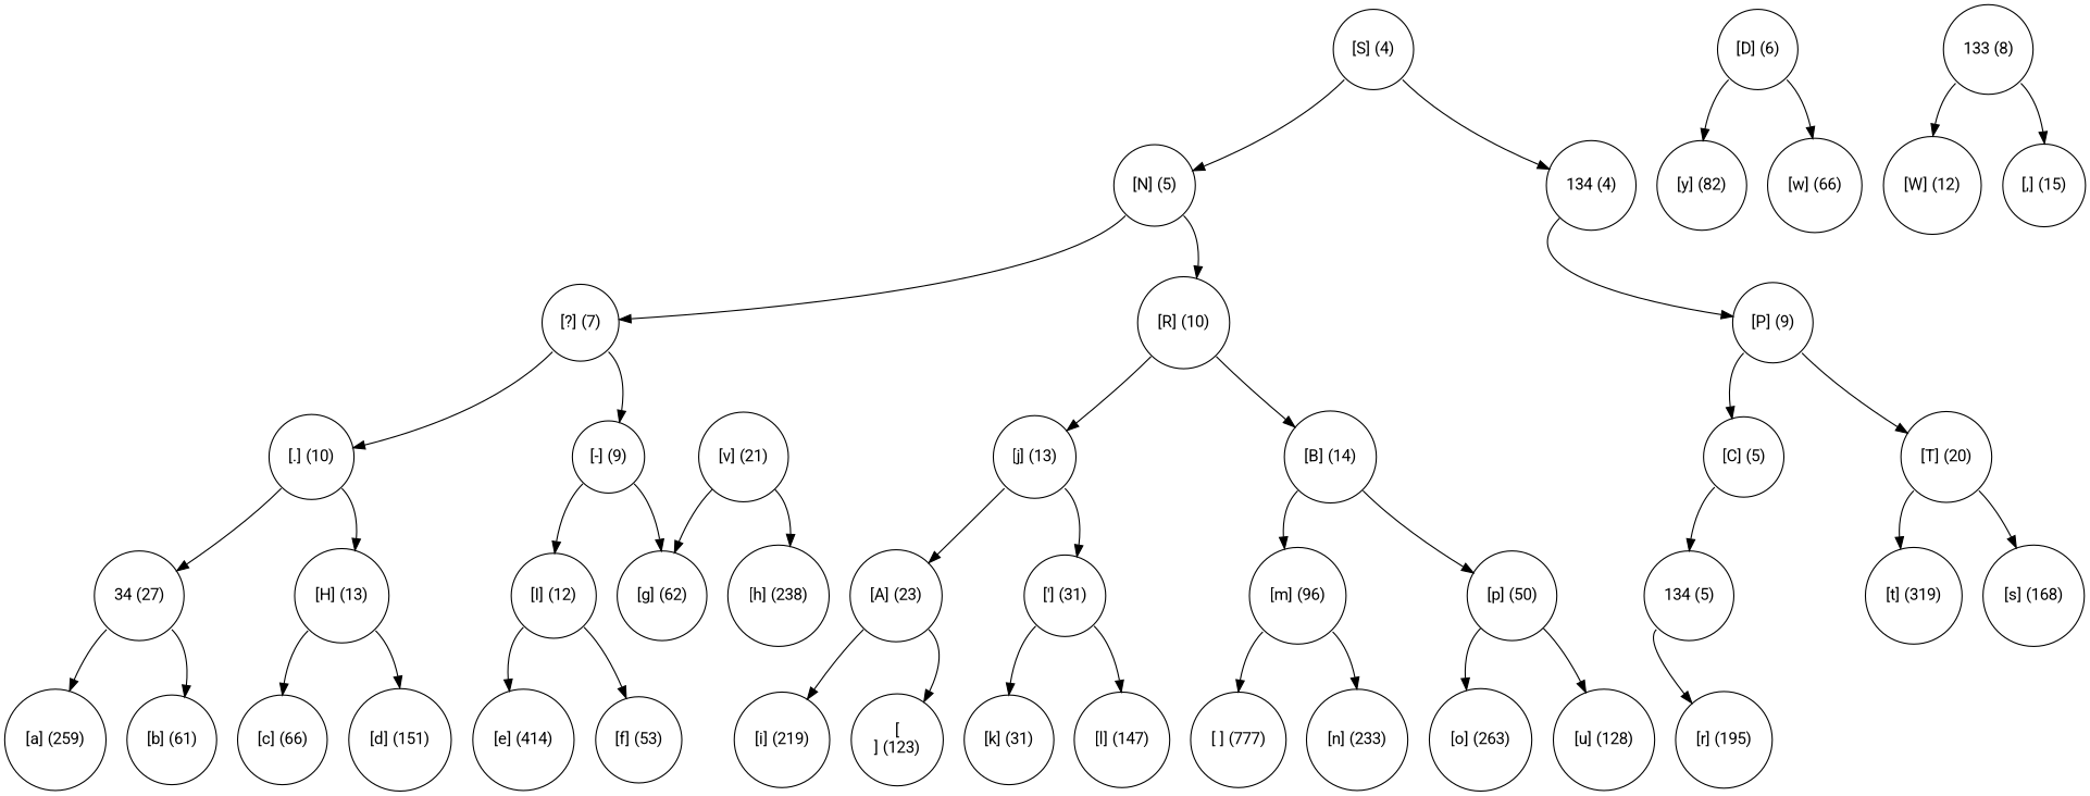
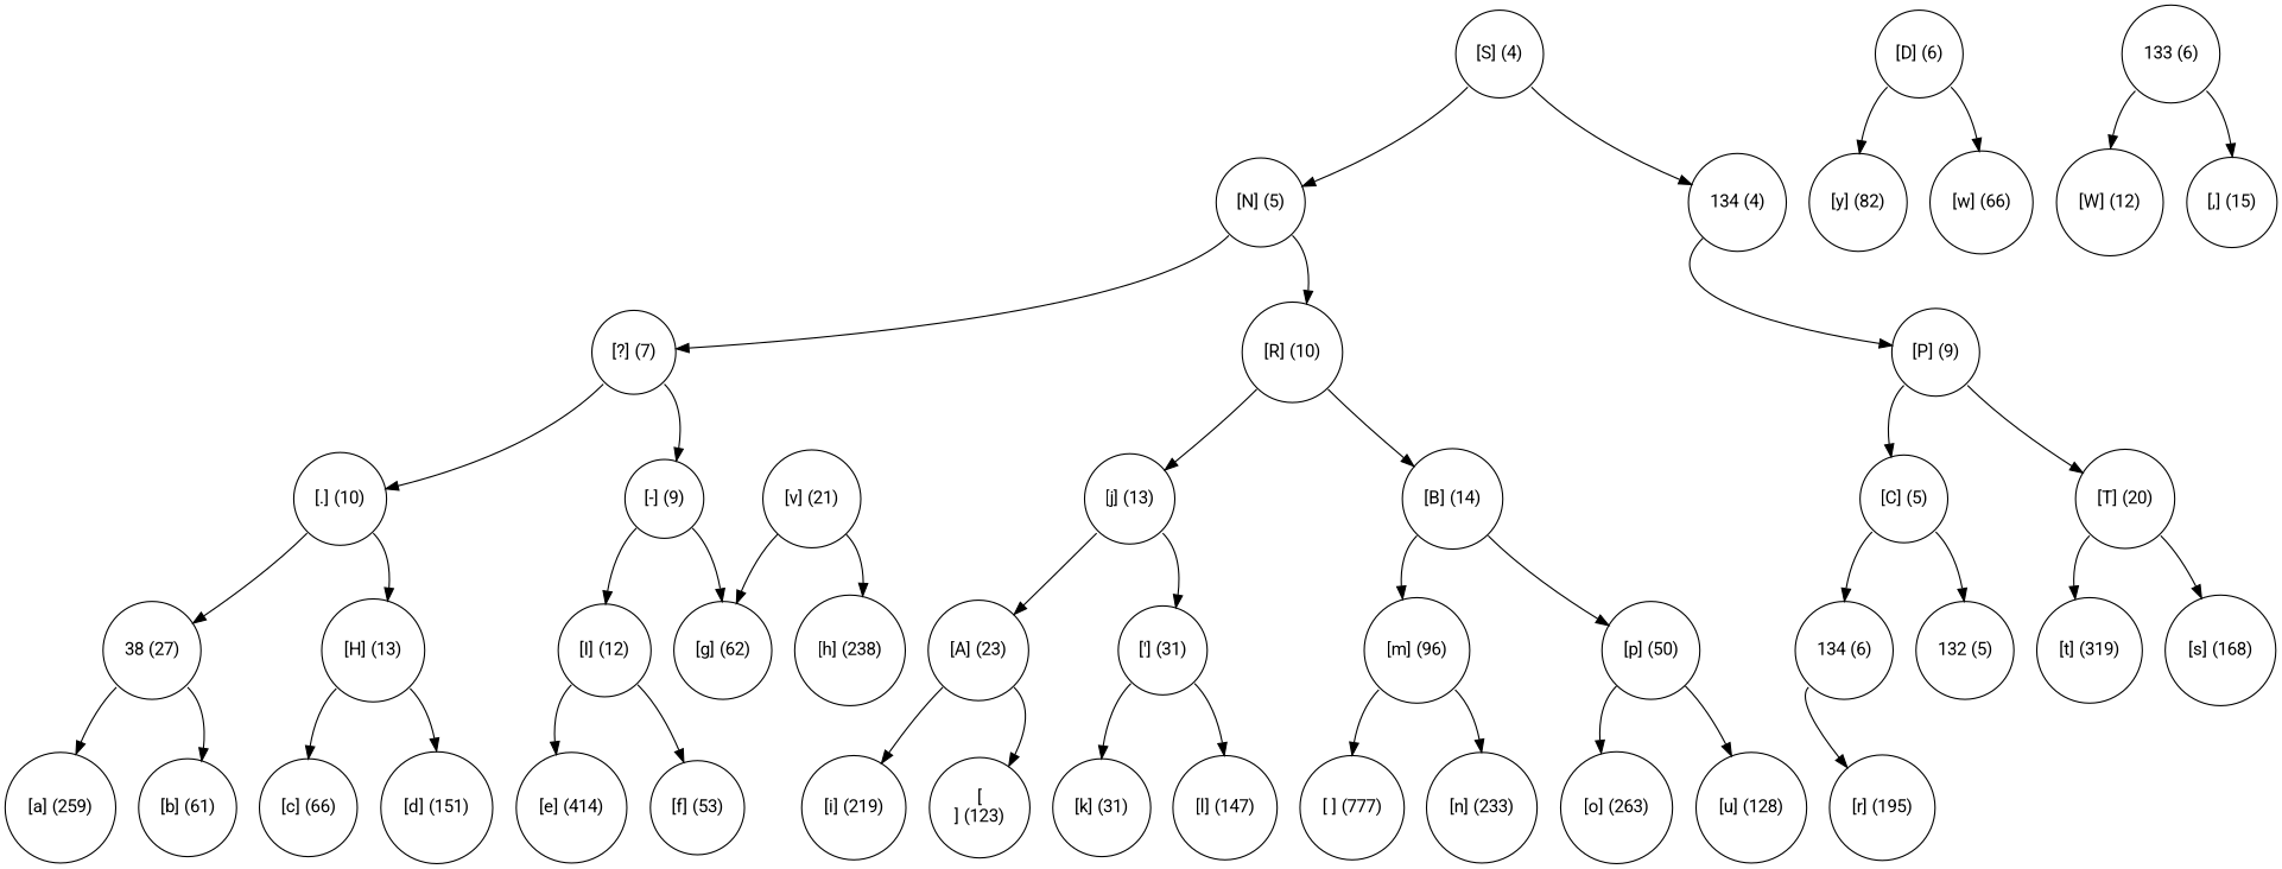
  digraph {
    fontname=Roboto
    node [fontname=Roboto shape=circle]
    edge [fontname=Roboto tailport=sw]
    n1 [label="[S] (4)" width=0.5]
    n2 [label="[N] (5)" width=0.5]
    n3 [label="134 (4)" width=0.5]
    n4 [label="[?] (7)" width=0.5]
    n5 [label="[R] (10)" width=0.5]
    n6 [label="[P] (9)" width=0.5]
    n7 [label="[.] (10)" width=0.5]
    n8 [label="[-] (9)" width=0.5]
    n9 [label="[j] (13)" width=0.5]
    n10 [label="[B] (14)" width=0.5]
-   n11 [label="34 (27)" width=0.5]
+   n11 [label="38 (27)" width=0.5]
    n12 [label="[H] (13)" width=0.5]
    n13 [label="[I] (12)" width=0.5]
    n14 [label="[g] (62)" width=0.5]
    n15 [label="[a] (259)" width=0.5]
    n16 [label="[b] (61)" width=0.5]
    n17 [label="[c] (66)" width=0.5]
    n18 [label="[d] (151)" width=0.5]
    n19 [label="[e] (414)" width=0.5]
    n20 [label="[f] (53)" width=0.5]
    n21 [label="[v] (21)" width=0.5]
    n22 [label="[h] (238)" width=0.5]
    n23 [label="[A] (23)" width=0.5]
    n24 [label="['] (31)" width=0.5]
    n25 [label="[m] (96)" width=0.5]
    n26 [label="[p] (50)" width=0.5]
    n27 [label="[i] (219)" width=0.5]
    n28 [label="[\n] (123)" width=0.5]
    n29 [label="[k] (31)" width=0.5]
    n30 [label="[l] (147)" width=0.5]
    n31 [label="[ ] (777)" width=0.5]
    n32 [label="[n] (233)" width=0.5]
    n33 [label="[o] (263)" width=0.5]
    n34 [label="[u] (128)" width=0.5]
    n35 [label="[C] (5)" width=0.5]
    n36 [label="[T] (20)" width=0.5]
-   n37 [label="134 (5)" width=0.5]
+   n37 [label="134 (6)" width=0.5]
+   n38 [label="132 (5)" width=0.5]
    n39 [label="[t] (319)" width=0.5]
    n40 [label="[s] (168)" width=0.5]
    n41 [label="[r] (195)" width=0.5]
    n42 [label="[D] (6)" width=0.5]
    n43 [label="[y] (82)" width=0.5]
    n44 [label="[w] (66)" width=0.5]
-   n45 [label="133 (8)" width=0.5]
+   n45 [label="133 (6)" width=0.5]
    n46 [label="[W] (12)" width=0.5]
    n47 [label="[,] (15)" width=0.5]
    n1 -> n2
    n1 -> n3 [tailport=se]
    n2 -> n4
    n2 -> n5 [tailport=se]
    n3 -> n6
    n4 -> n7
    n4 -> n8 [tailport=se]
    n5 -> n9
    n5 -> n10 [tailport=se]
    n6 -> n35
    n6 -> n36 [tailport=se]
    n7 -> n11
    n7 -> n12 [tailport=se]
    n8 -> n13
    n8 -> n14 [tailport=se]
    n9 -> n23
    n9 -> n24 [tailport=se]
    n10 -> n25
    n10 -> n26 [tailport=se]
    n11 -> n15
    n11 -> n16 [tailport=se]
    n12 -> n17
    n12 -> n18 [tailport=se]
    n13 -> n19
    n13 -> n20 [tailport=se]
    n21 -> n14
    n21 -> n22 [tailport=se]
    n23 -> n27
    n23 -> n28 [tailport=se]
    n24 -> n29
    n24 -> n30 [tailport=se]
    n25 -> n31
    n25 -> n32 [tailport=se]
    n26 -> n33
    n26 -> n34 [tailport=se]
    n35 -> n37
+   n35 -> n38 [tailport=se]
    n36 -> n39
    n36 -> n40 [tailport=se]
    n37 -> n41
    n42 -> n43
    n42 -> n44 [tailport=se]
    n45 -> n46
    n45 -> n47 [tailport=se]
  }
